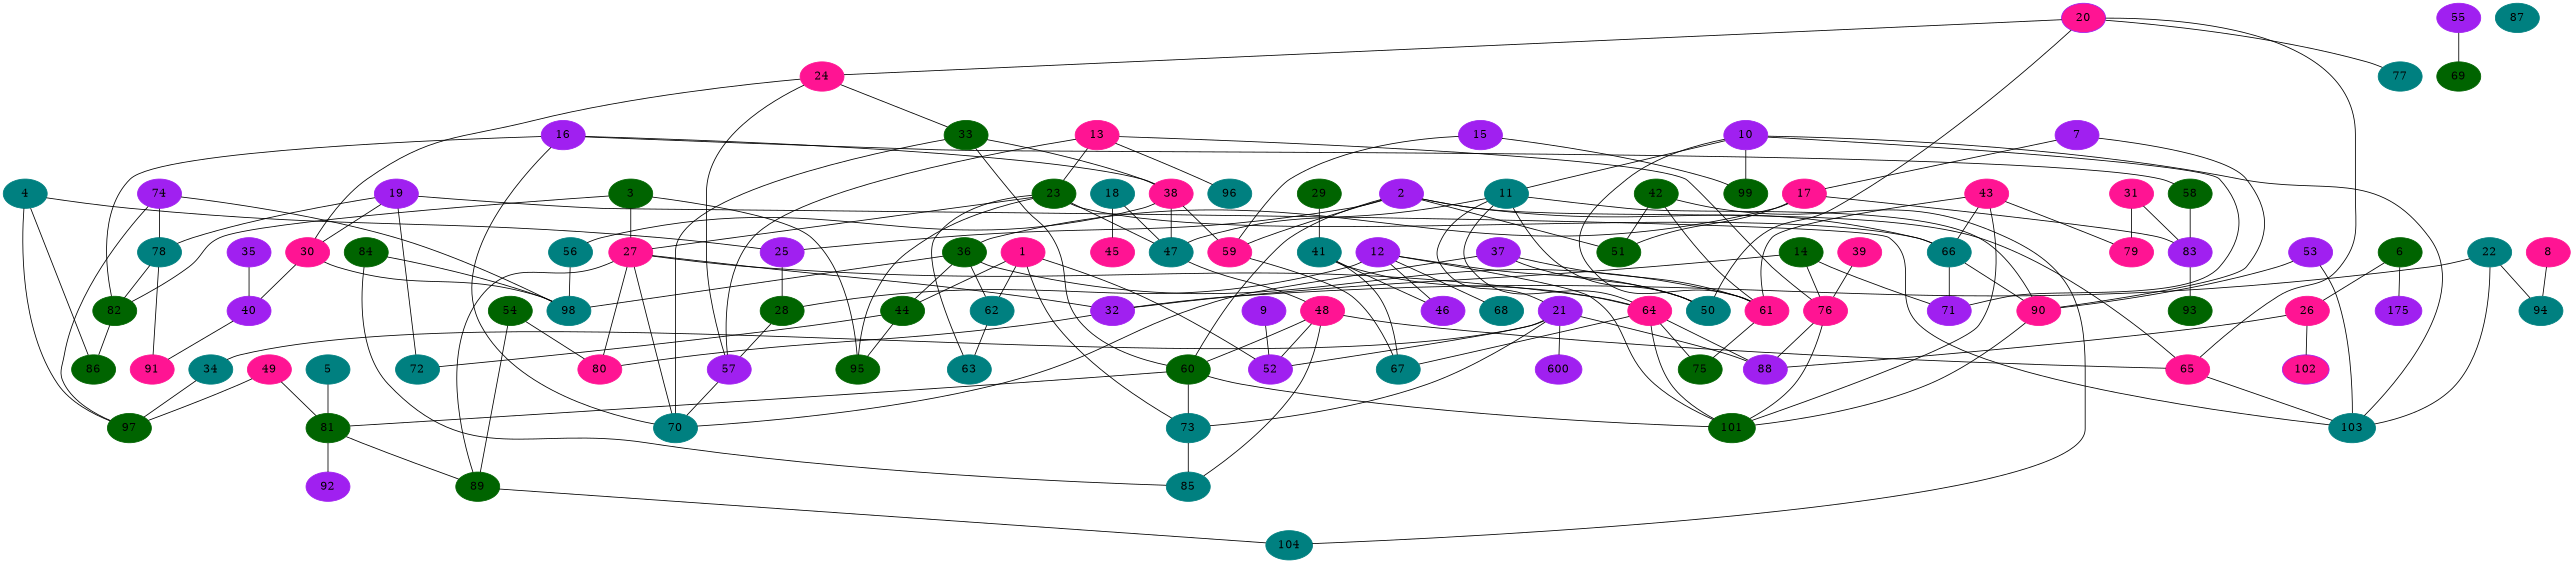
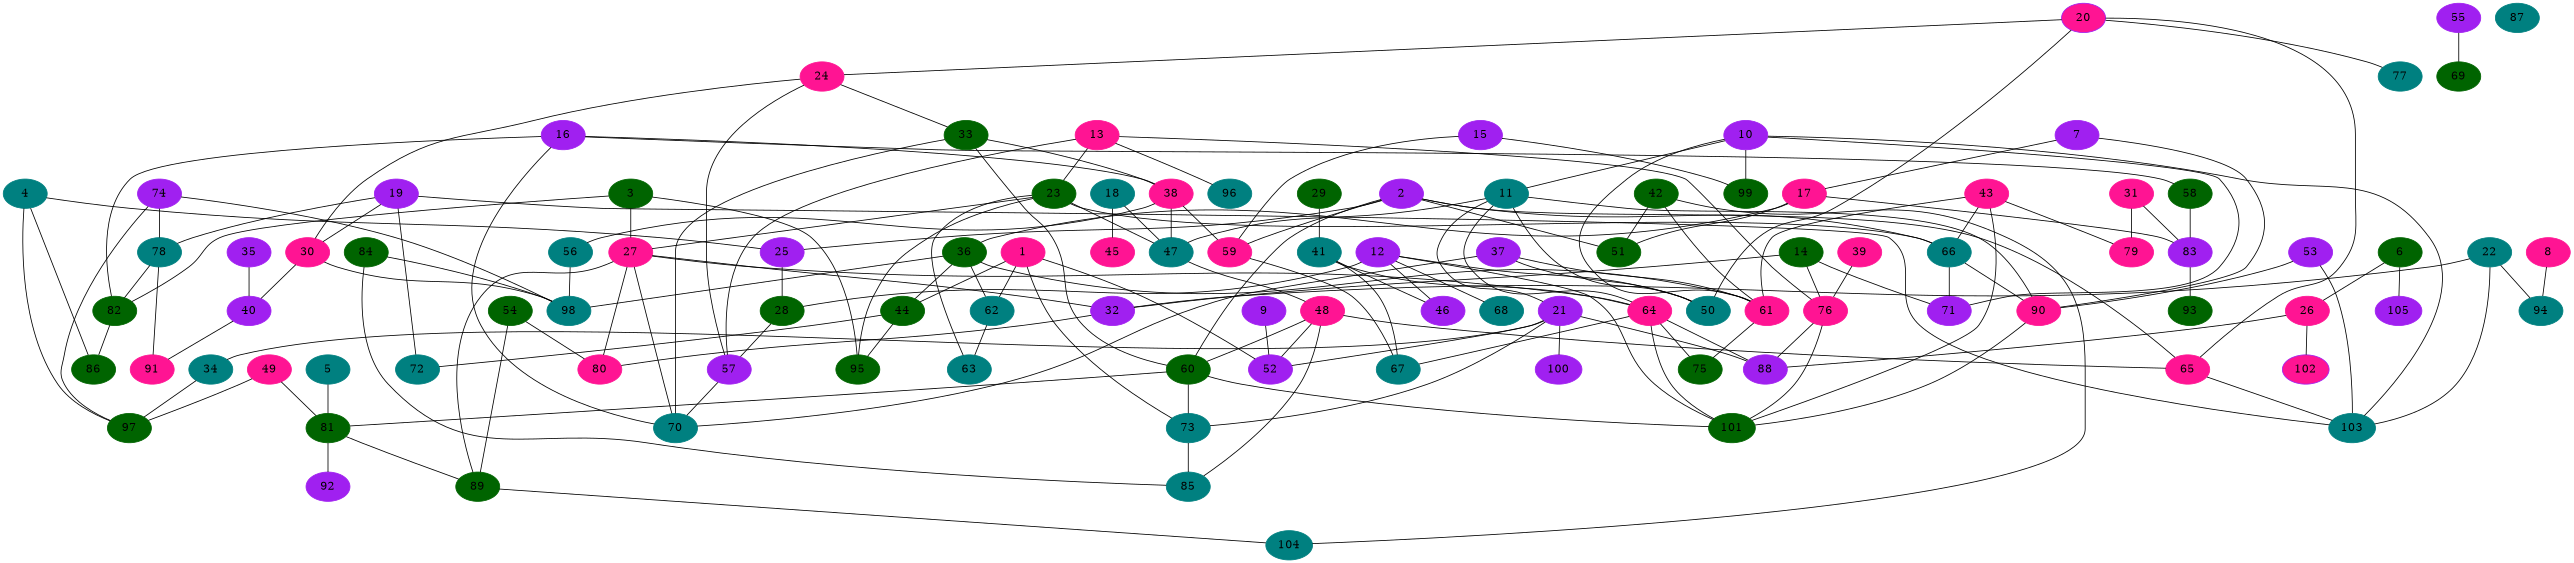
  graph {
    fontname="DejaVu Serif"
    node [color=purple fontname="DejaVu Serif" style=filled]
    edge [fontname="DejaVu Serif"]
    1 [color=deeppink]
    44 [color=darkgreen]
    52
    62 [color=teal]
    73 [color=teal]
    95 [color=darkgreen]
    72 [color=teal]
    63 [color=teal]
    85 [color=teal]
    2
    25
    51 [color=darkgreen]
    59 [color=deeppink]
    60 [color=darkgreen]
    65 [color=deeppink]
    66 [color=teal]
    28 [color=darkgreen]
    67 [color=teal]
    81 [color=darkgreen]
    101 [color=darkgreen]
    103 [color=teal]
    90 [color=deeppink]
    71
    3 [color=darkgreen]
    27 [color=deeppink]
    82 [color=darkgreen]
    64 [color=deeppink]
    32
    70 [color=teal]
    80 [color=deeppink]
    89 [color=darkgreen]
    86 [color=darkgreen]
    4 [color=teal]
    97 [color=darkgreen]
    5 [color=teal]
    92
    6 [color=darkgreen]
    26 [color=deeppink]
-   105 [label=175]
+   105
    88
    102 [fillcolor=deeppink]
    17 [color=deeppink]
    7
    36 [color=darkgreen]
    83
    8 [color=deeppink]
    94 [color=teal]
    9
    11 [color=teal]
    10
    61 [color=deeppink]
    99 [color=darkgreen]
    21
    47 [color=teal]
    50 [color=teal]
    75 [color=darkgreen]
    34 [color=teal]
-   100 [label=600]
+   100
    48 [color=deeppink]
    12
    46
    68 [color=teal]
    57
    13 [color=deeppink]
    23 [color=darkgreen]
    76 [color=deeppink]
    96 [color=teal]
    14 [color=darkgreen]
    15
    16
    38 [color=deeppink]
    58 [color=darkgreen]
    56 [color=teal]
    98 [color=teal]
    93 [color=darkgreen]
    18 [color=teal]
    45 [color=deeppink]
    19
    30 [color=deeppink]
    78 [color=teal]
    40
    91 [color=deeppink]
    20 [fillcolor=deeppink]
    24 [color=deeppink]
    77 [color=teal]
    33 [color=darkgreen]
    22 [color=teal]
    104 [color=teal]
    29 [color=darkgreen]
    41 [color=teal]
    31 [color=deeppink]
    79 [color=deeppink]
    35
    37
    39 [color=deeppink]
    42 [color=darkgreen]
    43 [color=deeppink]
    49 [color=deeppink]
    53
    54 [color=darkgreen]
    69 [color=darkgreen]
    55
    74
    84 [color=darkgreen]
    87 [color=teal]
    1 -- 44
    1 -- 52
    1 -- 62
    1 -- 73
    44 -- 95
    44 -- 72
    62 -- 63
    73 -- 85
    2 -- 25
    2 -- 51
    2 -- 59
    2 -- 60
    2 -- 65
    2 -- 66
    25 -- 28
    59 -- 67
    60 -- 73
    60 -- 81
    60 -- 101
    65 -- 103
    66 -- 90
    66 -- 71
    28 -- 57
    81 -- 89
    81 -- 92
    90 -- 101
    3 -- 95
    3 -- 27
    3 -- 82
    27 -- 64
    27 -- 32
    27 -- 70
    27 -- 80
    27 -- 89
    82 -- 86
    64 -- 67
    64 -- 101
    64 -- 88
    64 -- 75
    32 -- 80
    89 -- 104
    4 -- 25
    4 -- 86
    4 -- 97
    5 -- 81
    6 -- 26
    6 -- 105
    26 -- 88
    26 -- 102
    17 -- 51
    17 -- 36
    17 -- 83
    7 -- 90
    7 -- 17
    36 -- 44
    36 -- 62
    36 -- 61
    36 -- 98
    83 -- 93
    8 -- 94
    9 -- 52
    11 -- 90
    11 -- 64
    11 -- 21
    11 -- 47
    11 -- 50
    10 -- 103
    10 -- 71
    10 -- 11
    10 -- 61
    10 -- 99
    61 -- 75
    21 -- 52
    21 -- 73
    21 -- 88
    21 -- 34
    21 -- 100
    47 -- 48
    34 -- 97
    48 -- 52
    48 -- 85
    48 -- 60
    48 -- 65
    12 -- 28
    12 -- 101
    12 -- 50
    12 -- 46
    12 -- 68
    57 -- 70
    13 -- 57
    13 -- 23
    13 -- 76
    13 -- 96
    23 -- 95
    23 -- 63
    23 -- 66
    23 -- 27
    23 -- 47
    76 -- 101
    76 -- 88
    14 -- 71
    14 -- 32
    14 -- 76
    15 -- 59
    15 -- 99
    16 -- 82
    16 -- 70
    16 -- 38
    16 -- 58
    38 -- 59
    38 -- 47
    38 -- 56
    58 -- 83
    56 -- 98
    18 -- 47
    18 -- 45
    19 -- 72
    19 -- 103
    19 -- 30
    19 -- 78
    30 -- 98
    30 -- 40
    78 -- 82
    78 -- 91
    40 -- 91
    20 -- 65
    20 -- 50
    20 -- 24
    20 -- 77
    24 -- 57
    24 -- 30
    24 -- 33
    33 -- 60
    33 -- 70
    33 -- 38
    22 -- 103
    22 -- 32
    22 -- 94
    29 -- 41
    41 -- 67
    41 -- 64
    41 -- 46
    31 -- 83
    31 -- 79
    35 -- 40
    37 -- 70
    37 -- 61
    37 -- 50
    39 -- 76
    42 -- 51
    42 -- 61
    42 -- 104
    43 -- 66
    43 -- 101
    43 -- 61
    43 -- 79
    49 -- 81
    49 -- 97
    53 -- 103
    53 -- 90
    54 -- 80
    54 -- 89
    55 -- 69
    74 -- 97
    74 -- 98
    74 -- 78
    84 -- 85
    84 -- 98
  }
